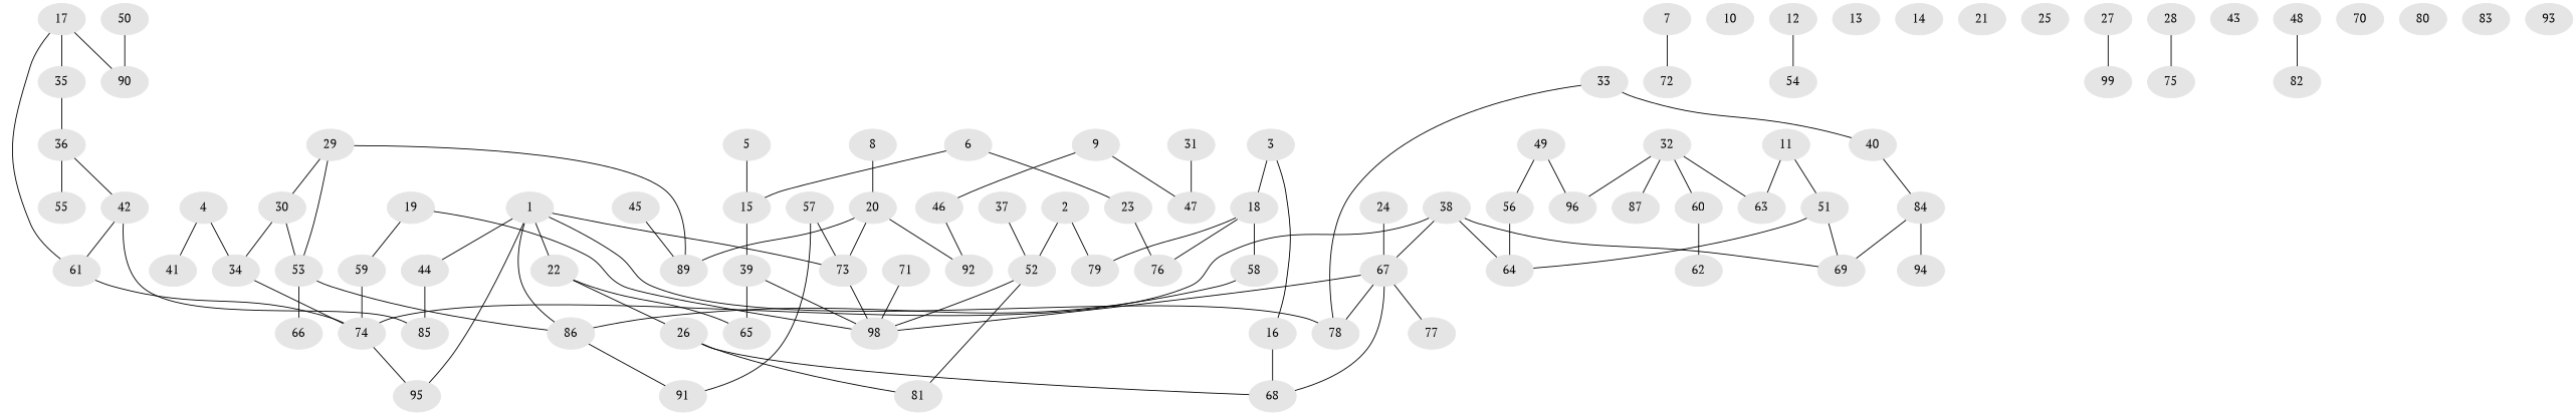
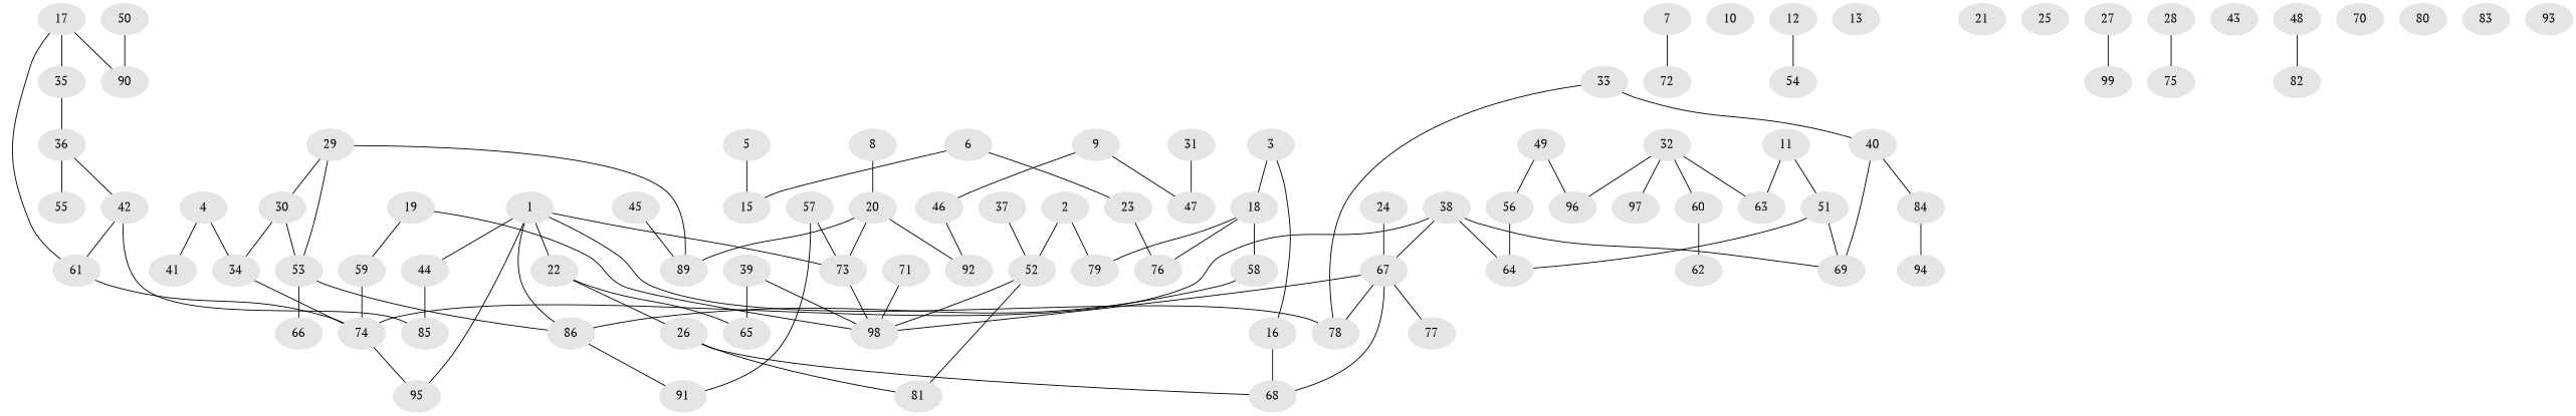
  graph {
    fontname="PT Serif"
    node [color=gray90 fontname="PT Serif" style=filled]
    edge [fontname="PT Serif"]
    1
    22
    44
    73
    78
    86
    95
    26
    65
    85
    98
    91
    2
    52
    79
    81
    3
    16
    18
    68
    58
    76
    4
    34
    41
    74
    5
    15
    39
    6
    23
    7
    72
    8
    20
    89
    92
    9
    46
    47
    10
    11
    51
    63
    64
    69
    12
    54
    13
-   14
    17
    35
    61
    90
    36
    19
    59
    21
    24
    67
    77
    25
    n63 [label=99]
    27
    28
    75
    29
    30
    53
    66
    31
    32
    60
-   87
+   87 [label=97]
    96
    62
    33
    40
    84
    42
    55
    37
    38
    50
    94
    43
    45
    48
    82
    49
    56
    57
    70
    71
    80
    83
    93
    1 -- 22
    1 -- 44
    1 -- 73
    1 -- 78
    1 -- 86
    1 -- 95
    22 -- 26
    22 -- 65
    44 -- 85
    73 -- 98
    86 -- 91
    26 -- 81
    26 -- 68
    2 -- 52
    2 -- 79
    52 -- 98
    52 -- 81
    3 -- 16
    3 -- 18
    16 -- 68
    18 -- 79
    18 -- 58
    18 -- 76
    58 -- 86
    4 -- 34
    4 -- 41
    34 -- 74
    74 -- 95
    5 -- 15
-   15 -- 39
    39 -- 65
    39 -- 98
    6 -- 15
    6 -- 23
    23 -- 76
    7 -- 72
    8 -- 20
    20 -- 73
    20 -- 89
    20 -- 92
    9 -- 46
    9 -- 47
    46 -- 92
    11 -- 51
    11 -- 63
    51 -- 64
    51 -- 69
    12 -- 54
    17 -- 35
    17 -- 61
    17 -- 90
    35 -- 36
    61 -- 74
    36 -- 42
    36 -- 55
    19 -- 98
    19 -- 59
    59 -- 74
    24 -- 67
    67 -- 78
    67 -- 98
    67 -- 68
    67 -- 77
    27 -- n63
    28 -- 75
    29 -- 89
    29 -- 30
    29 -- 53
    30 -- 34
    30 -- 53
    53 -- 86
    53 -- 66
    31 -- 47
    32 -- 63
    32 -- 60
    32 -- 87
    32 -- 96
    60 -- 62
    33 -- 78
    33 -- 40
-   84 -- 69
+   40 -- 69
    40 -- 84
    84 -- 94
    42 -- 85
    42 -- 61
    37 -- 52
    38 -- 74
    38 -- 64
    38 -- 69
    38 -- 67
    50 -- 90
    45 -- 89
    48 -- 82
    49 -- 96
    49 -- 56
    56 -- 64
    57 -- 73
    57 -- 91
    71 -- 98
  }
